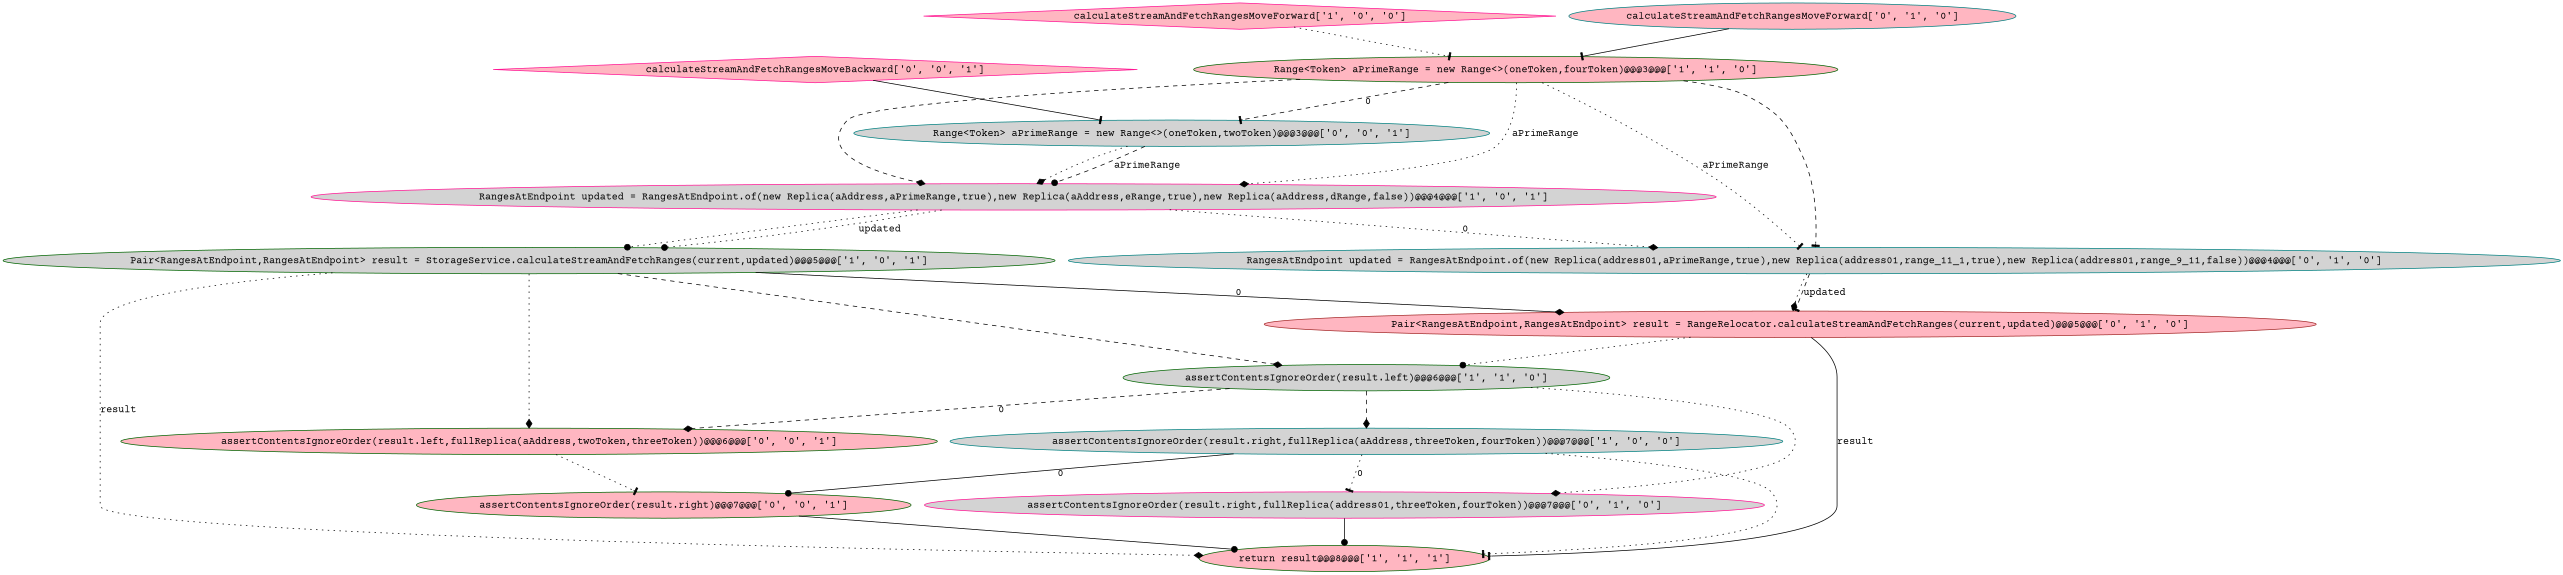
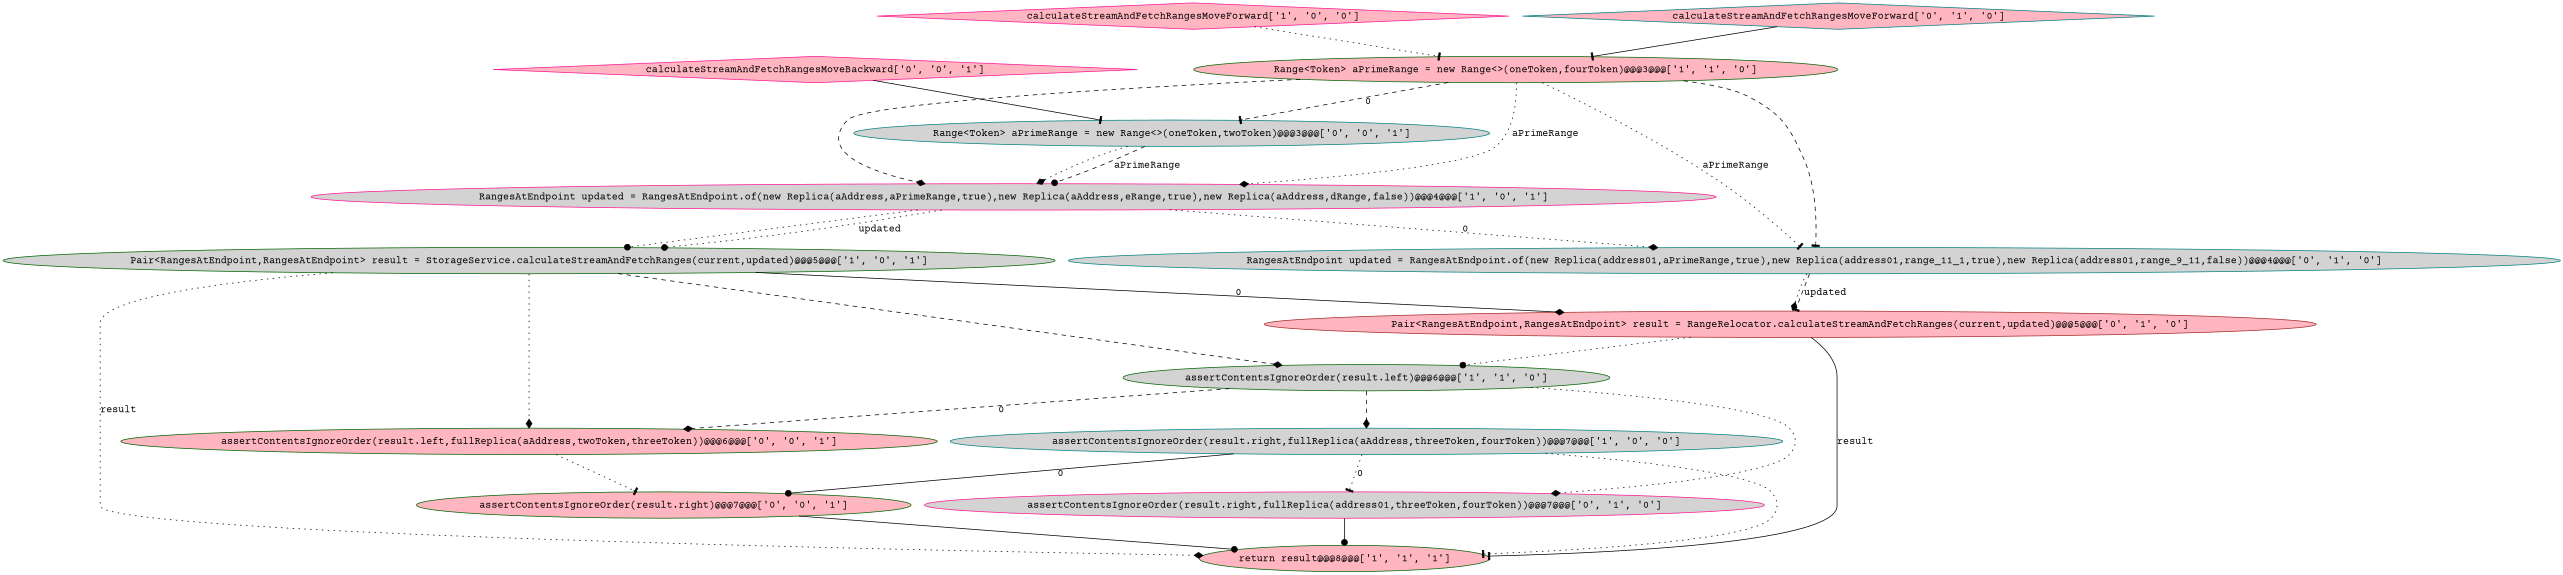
  digraph {
    fontname="Courier Prime"
    node [color=darkgreen fillcolor=lightpink fontname="Courier Prime" shape=ellipse style=filled]
    edge [arrowhead=diamond fontname="Courier Prime" style=dotted]
    n1 [color=brown label="Pair<RangesAtEndpoint,RangesAtEndpoint> result = RangeRelocator.calculateStreamAndFetchRanges(current,updated)@@@5@@@['0', '1', '0']"]
    n2 [fillcolor=lightgrey label="assertContentsIgnoreOrder(result.left)@@@6@@@['1', '1', '0']"]
    n3 [label="return result@@@8@@@['1', '1', '1']"]
    n4 [label="assertContentsIgnoreOrder(result.left,fullReplica(aAddress,twoToken,threeToken))@@@6@@@['0', '0', '1']"]
    n5 [color=deeppink fillcolor=lightgrey label="assertContentsIgnoreOrder(result.right,fullReplica(address01,threeToken,fourToken))@@@7@@@['0', '1', '0']"]
    n6 [color=teal fillcolor=lightgrey label="assertContentsIgnoreOrder(result.right,fullReplica(aAddress,threeToken,fourToken))@@@7@@@['1', '0', '0']"]
    n7 [fillcolor=lightgrey label="Pair<RangesAtEndpoint,RangesAtEndpoint> result = StorageService.calculateStreamAndFetchRanges(current,updated)@@@5@@@['1', '0', '1']"]
    n8 [label="assertContentsIgnoreOrder(result.right)@@@7@@@['0', '0', '1']"]
    n9 [color=deeppink label="calculateStreamAndFetchRangesMoveForward['1', '0', '0']" shape=diamond]
    n10 [label="Range<Token> aPrimeRange = new Range<>(oneToken,fourToken)@@@3@@@['1', '1', '0']"]
    n11 [color=teal fillcolor=lightgrey label="RangesAtEndpoint updated = RangesAtEndpoint.of(new Replica(address01,aPrimeRange,true),new Replica(address01,range_11_1,true),new Replica(address01,range_9_11,false))@@@4@@@['0', '1', '0']"]
    n12 [color=teal fillcolor=lightgrey label="Range<Token> aPrimeRange = new Range<>(oneToken,twoToken)@@@3@@@['0', '0', '1']"]
    n13 [color=deeppink fillcolor=lightgrey label="RangesAtEndpoint updated = RangesAtEndpoint.of(new Replica(aAddress,aPrimeRange,true),new Replica(aAddress,eRange,true),new Replica(aAddress,dRange,false))@@@4@@@['1', '0', '1']"]
-   n14 [color=teal label="calculateStreamAndFetchRangesMoveForward['0', '1', '0']"]
+   n14 [color=teal label="calculateStreamAndFetchRangesMoveForward['0', '1', '0']" shape=diamond]
    n15 [color=deeppink label="calculateStreamAndFetchRangesMoveBackward['0', '0', '1']" shape=diamond]
    n1 -> n2 [arrowhead=dot]
    n1 -> n3 [arrowhead=tee label=result style=solid]
    n2 -> n4 [label=0 style=dashed]
    n2 -> n5
    n2 -> n6 [style=dashed]
    n4 -> n8 [arrowhead=tee]
    n5 -> n3 [arrowhead=dot style=solid]
    n6 -> n3 [arrowhead=tee]
    n6 -> n5 [arrowhead=tee label=0]
    n6 -> n8 [arrowhead=dot label=0 style=solid]
    n7 -> n1 [label=0 style=solid]
    n7 -> n2 [style=dashed]
    n7 -> n3 [label=result]
    n7 -> n4
    n8 -> n3 [arrowhead=dot style=solid]
    n9 -> n10 [arrowhead=tee]
    n10 -> n11 [arrowhead=tee style=dashed]
    n10 -> n11 [arrowhead=tee label=aPrimeRange]
    n10 -> n12 [arrowhead=tee label=0 style=dashed]
    n10 -> n13 [style=dashed]
    n10 -> n13 [label=aPrimeRange]
    n11 -> n1
    n11 -> n1 [arrowhead=tee label=updated style=dashed]
    n12 -> n13
    n12 -> n13 [arrowhead=dot label=aPrimeRange style=dashed]
    n13 -> n7 [arrowhead=dot]
    n13 -> n7 [arrowhead=dot label=updated]
    n13 -> n11 [label=0]
    n14 -> n10 [arrowhead=tee style=solid]
    n15 -> n12 [arrowhead=tee style=solid]
  }
